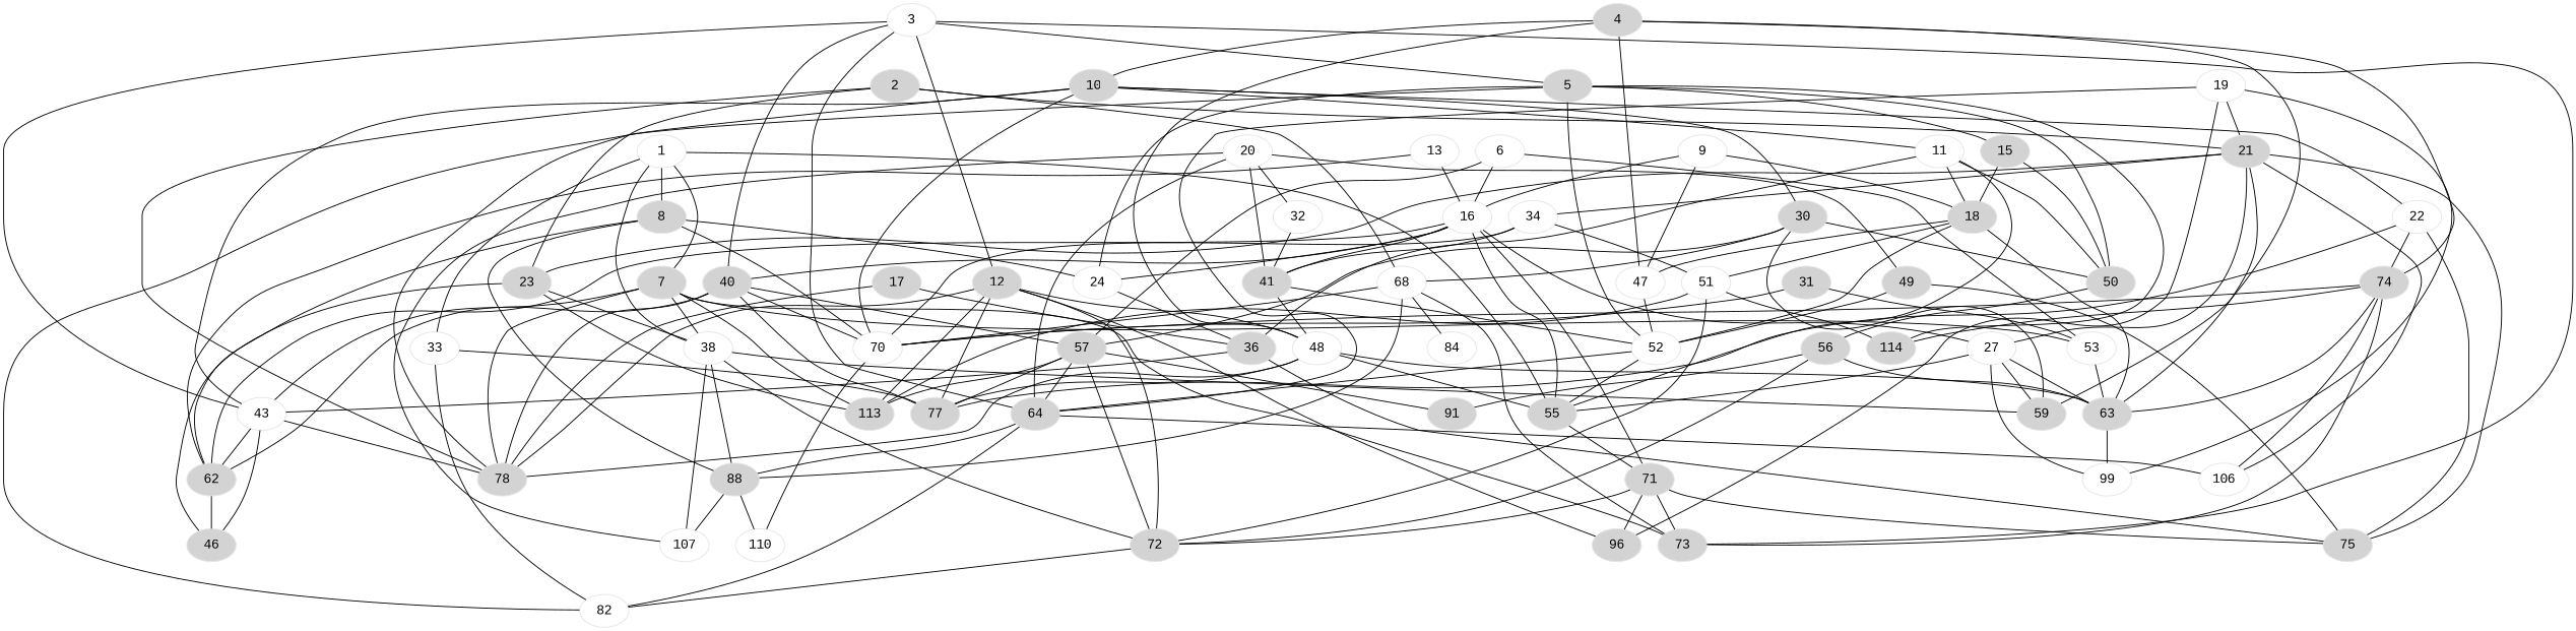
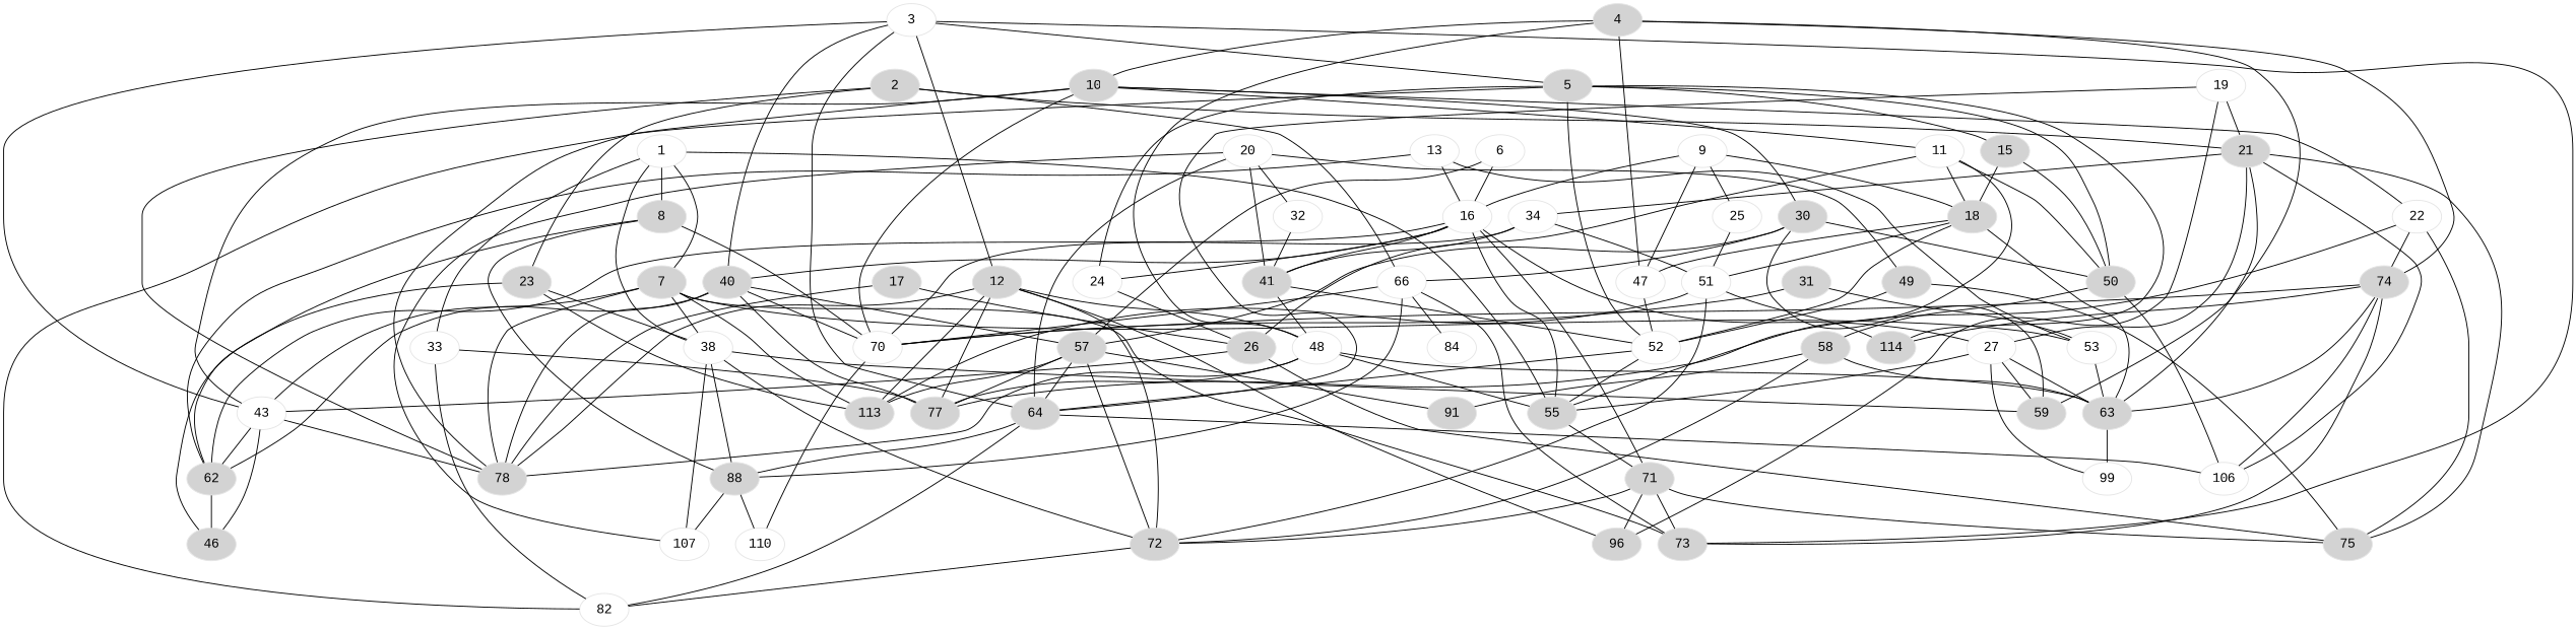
  graph {
    fontname="Liberation Mono"
    node [color=gray90 fillcolor=lightgrey fontname="Liberation Mono" style=filled]
    edge [fontname="Liberation Mono"]
    1 [fillcolor=white super="+109"]
    7 [super="+83"]
    8
    33 [fillcolor=white]
    38 [fillcolor=white super="+85"]
    55 [super="+69"]
    78 [super="+92"]
    43 [fillcolor=white super="+66"]
    73 [super="+81"]
    53 [fillcolor=white]
    113
    24 [fillcolor=white]
    62 [super="+111"]
    70 [fillcolor=white super="+99"]
    88 [super="+97"]
    82 [fillcolor=white]
    77 [super="+94"]
    59
    72 [super="+79"]
    107 [fillcolor=white]
    71 [super="+102"]
    2 [super="+37"]
    21 [super="+100"]
    23 [super="+80"]
-   68 [fillcolor=white super="+95"]
+   68 [fillcolor=white super="+95" label=66]
    75 [super="+76"]
    27 [fillcolor=white super="+60"]
    63 [super="+105"]
    34 [fillcolor=white super="+45"]
    106 [fillcolor=white]
    n31 [label=46]
    84 [fillcolor=white]
    5 [super="+29"]
    15
    50 [super="+101"]
    52 [fillcolor=white super="+104"]
    114
    3 [fillcolor=white]
    12 [super="+39"]
    40 [super="+42"]
    64 [super="+93"]
    48 [fillcolor=white super="+87"]
    96
    57 [super="+98"]
    4 [super="+28"]
    10 [super="+67"]
    n47 [label=74 super="+74"]
    47 [fillcolor=white super="+54"]
    11 [fillcolor=white super="+61"]
    22 [fillcolor=white super="+26"]
    30 [super="+35"]
    18 [super="+103"]
-   36 [super="+90"]
-   56
+   36 [super="+90" label=26]
+   56 [label=58]
    16 [fillcolor=white super="+58"]
    41 [super="+46"]
    6 [fillcolor=white]
    91
    110 [fillcolor=white]
    9 [fillcolor=white]
+   25 [fillcolor=white]
    51 [fillcolor=white super="+108"]
    13 [fillcolor=white]
    n64 [fillcolor=white label=99]
    17
    19 [fillcolor=white]
    20 [fillcolor=white super="+112"]
    32 [fillcolor=white]
    49 [super="+65"]
    31
    1 -- 7
    1 -- 8
    1 -- 33
    1 -- 38
    1 -- 55
    7 -- 38
    7 -- 78
    7 -- 43
    7 -- 73
    7 -- 53
    7 -- 113
-   8 -- 24
    8 -- 62
    8 -- 70
    8 -- 88
    33 -- 82
    33 -- 77
    38 -- 88
    38 -- 59
    38 -- 72
    38 -- 107
    55 -- 71
    43 -- 78
    43 -- 62
    43 -- n31
    53 -- 63
    24 -- 36
    62 -- n31
    70 -- 110
    88 -- 107
    88 -- 110
    72 -- 82
    71 -- 73
    71 -- 72
    71 -- 75
    71 -- 96
    2 -- 78
    2 -- 21
    2 -- 23
    2 -- 68
-   21 -- 23
    21 -- 75
    21 -- 27
    21 -- 63
    21 -- 34
    21 -- 106
    23 -- 38
    23 -- 113
    23 -- n31
    68 -- 73
    68 -- 70
    68 -- 88
    68 -- 84
    27 -- 55
    27 -- 59
    27 -- 63
    27 -- n64
    63 -- n64
    34 -- 70
    34 -- 41
    34 -- 51
    5 -- 24
    5 -- 82
    5 -- 15
    5 -- 50
    5 -- 52
    5 -- 114
    15 -- 50
    15 -- 18
+   50 -- 106
    50 -- 56
    52 -- 55
    52 -- 64
    3 -- 43
    3 -- 73
    3 -- 5
    3 -- 12
    3 -- 40
    3 -- 64
    12 -- 78
    12 -- 113
    12 -- 77
    12 -- 72
    12 -- 48
    12 -- 96
    40 -- 78
    40 -- 62
    40 -- 70 [weight=2]
    40 -- 77
    40 -- 57
    64 -- 88
    64 -- 82
    64 -- 106
    48 -- 55
    48 -- 78
    48 -- 77
    48 -- 63
    57 -- 113
    57 -- 77
    57 -- 72
    57 -- 64
    57 -- 91 [weight=2]
    4 -- 59
    4 -- 48
    4 -- 10
    4 -- n47
    4 -- 47
    10 -- 78
    10 -- 43
    10 -- 70
    10 -- 11
    10 -- 22 [weight=2]
    10 -- 30
    n47 -- 73
    n47 -- 70
    n47 -- 63
    n47 -- 106
    n47 -- 114
    47 -- 52
    11 -- 55
    11 -- 50
    11 -- 18
    11 -- 36
    22 -- 77
    22 -- 75
    22 -- n47
    30 -- 59
    30 -- 68
    30 -- 50
    30 -- 57
    18 -- 63
    18 -- 52
    18 -- 47
    18 -- 51
    36 -- 43
    36 -- 75
    56 -- 72
    56 -- 63
    56 -- 91
    16 -- 55
    16 -- 24
    16 -- 62
    16 -- 71
    16 -- 27
    16 -- 40
    16 -- 41
    41 -- 52
    41 -- 48
    6 -- 57
    6 -- 16
    9 -- 47
    9 -- 18
    9 -- 16
+   9 -- 25
+   25 -- 51
    51 -- 113
    51 -- 72
    51 -- 114
-   6 -- 53
+   13 -- 53
    13 -- 62
    13 -- 16
    17 -- 78
    17 -- 36
    19 -- 21
    19 -- 64
    19 -- 96
-   19 -- n64
    20 -- 107
    20 -- 64
    20 -- 41
    20 -- 32
    20 -- 49
    32 -- 41
    49 -- 75
    49 -- 52
    31 -- 53
    31 -- 70
  }
